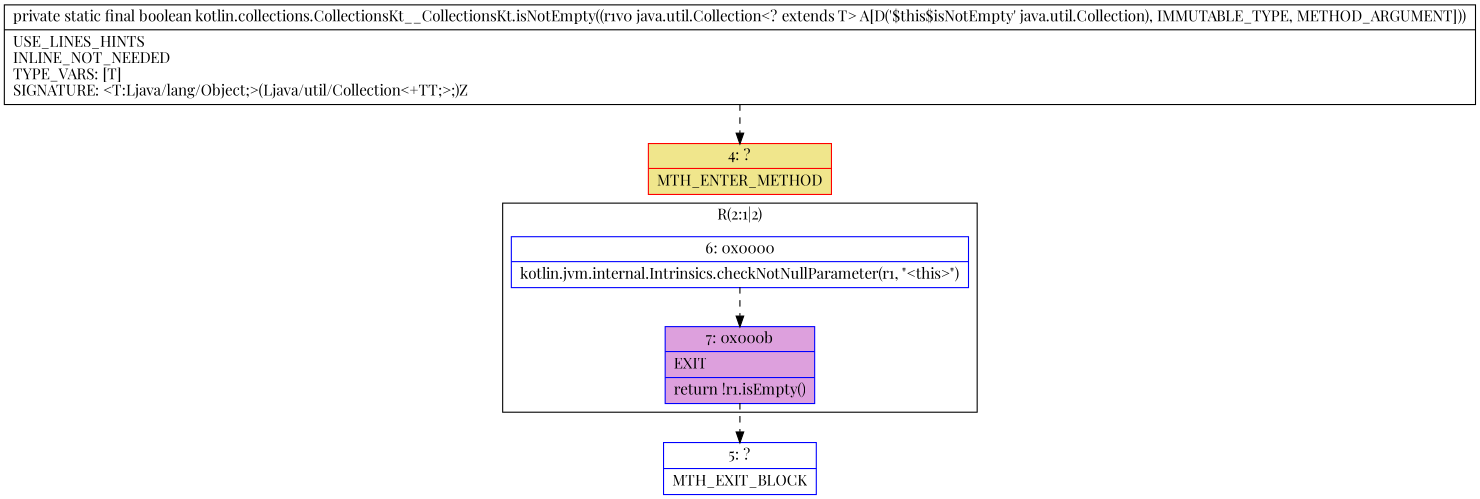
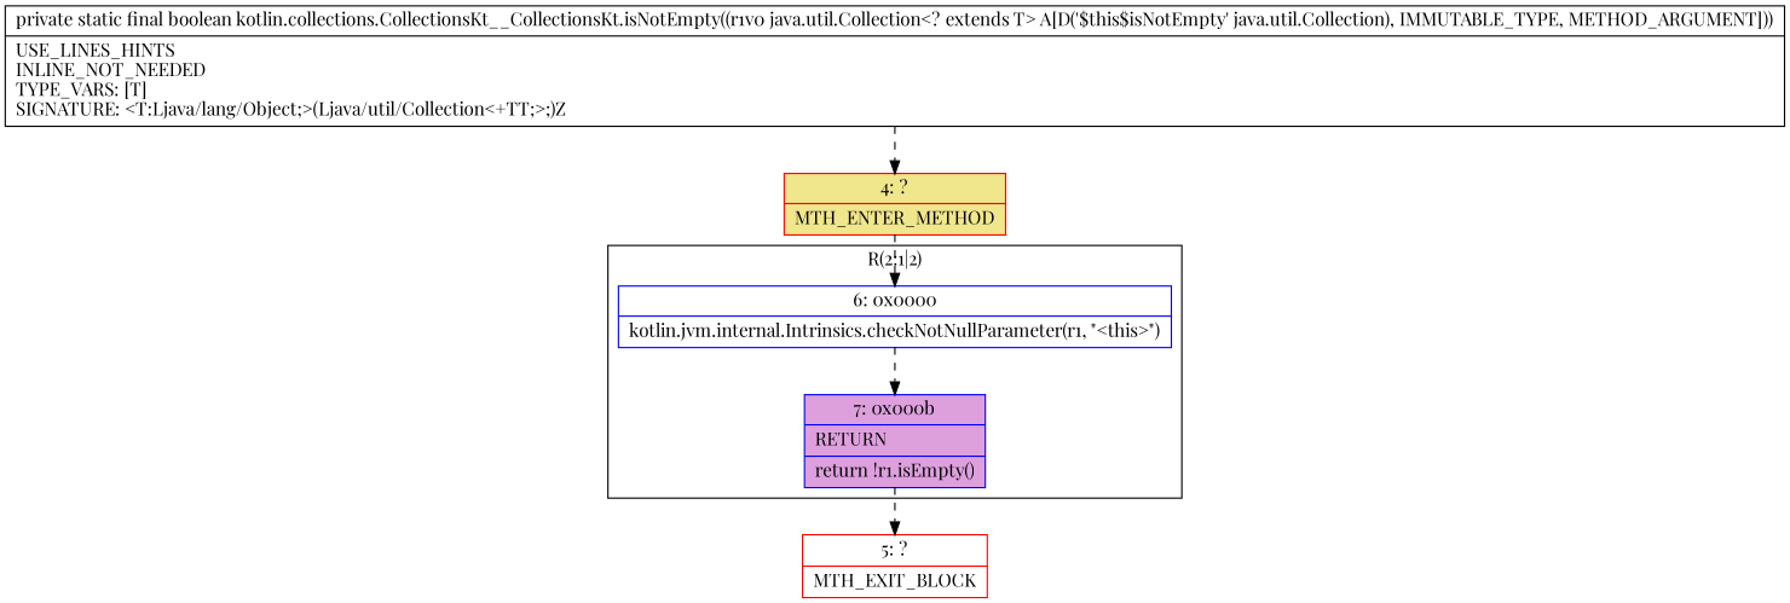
  digraph {
    fontname="Playfair Display"
    node [color=blue fillcolor=white fontname="Playfair Display" shape=record style=filled]
    edge [fontname="Playfair Display" style=dashed]
    n1 [label="{6\:\ 0x0000|kotlin.jvm.internal.Intrinsics.checkNotNullParameter(r1, \"\<this\>\")\l}"]
-   n2 [fillcolor=plum label="{7\:\ 0x000b|EXIT\l|return !r1.isEmpty()\l}"]
-   n3 [label="{5\:\ ?|MTH_EXIT_BLOCK\l}"]
+   n2 [fillcolor=plum label="{7\:\ 0x000b|RETURN\l|return !r1.isEmpty()\l}"]
+   n3 [color=red label="{5\:\ ?|MTH_EXIT_BLOCK\l}"]
    n4 [color=red fillcolor=khaki label="{4\:\ ?|MTH_ENTER_METHOD\l}"]
    n5 [label="{private static final boolean kotlin.collections.CollectionsKt__CollectionsKt.isNotEmpty((r1v0 java.util.Collection\<? extends T\> A[D('$this$isNotEmpty' java.util.Collection), IMMUTABLE_TYPE, METHOD_ARGUMENT]))  | USE_LINES_HINTS\lINLINE_NOT_NEEDED\lTYPE_VARS: [T]\lSIGNATURE: \<T:Ljava\/lang\/Object;\>(Ljava\/util\/Collection\<+TT;\>;)Z\l}" color=""]
    subgraph cluster_1 {
      label="R(2:1|2)"
      n1
      n2
    }
    n1 -> n2
    n2 -> n3
+   n4 -> n1
    n5 -> n4
  }
